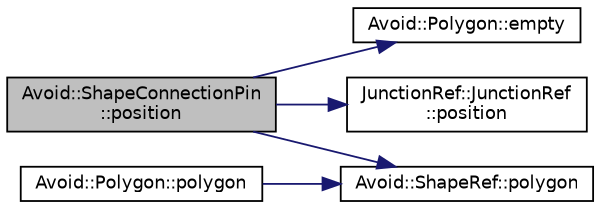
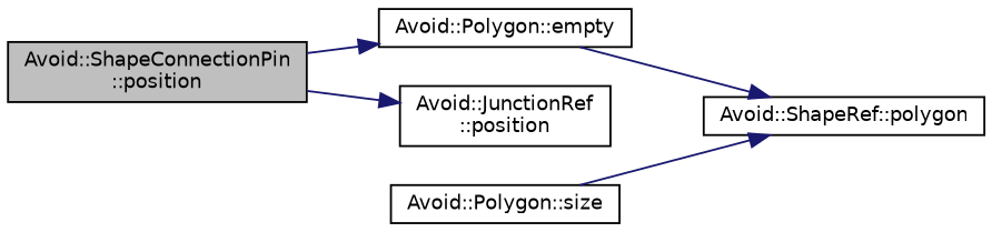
  digraph {
    rankdir=LR
    node [color=black fillcolor=white fontname=Helvetica fontsize=10 shape=record style=filled]
    edge [color=midnightblue fontname=Helvetica fontsize=10 labelfontname=Helvetica labelfontsize=10 style=solid]
    n1 [fillcolor=grey75 fontcolor=black height=0.2 label="Avoid::ShapeConnectionPin\l::position" width=0.4]
    n2 [height=0.2 label="Avoid::Polygon::empty" width=0.4]
    n3 [height=0.2 label="Avoid::ShapeRef::polygon" width=0.4]
-   n4 [height=0.2 label="JunctionRef::JunctionRef\l::position" width=0.4]
-   n5 [height=0.2 label="Avoid::Polygon::polygon" width=0.4]
+   n4 [height=0.2 label="Avoid::JunctionRef\l::position" width=0.4]
+   n5 [height=0.2 label="Avoid::Polygon::size" width=0.4]
    n1 -> n2
-   n1 -> n3
+   n2 -> n3
    n1 -> n4
    n5 -> n3
  }
